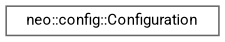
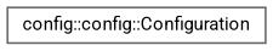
  digraph {
    rankdir=LR
    fontname=Roboto
-   n1 [color=grey40 fillcolor=white fontname=Roboto fontsize=10 height=0.2 label="neo::config::Configuration" shape=box style=filled width=0.4]
+   n1 [color=grey40 fillcolor=white fontname=Roboto fontsize=10 height=0.2 label="config::config::Configuration" shape=box style=filled width=0.4]
  }
